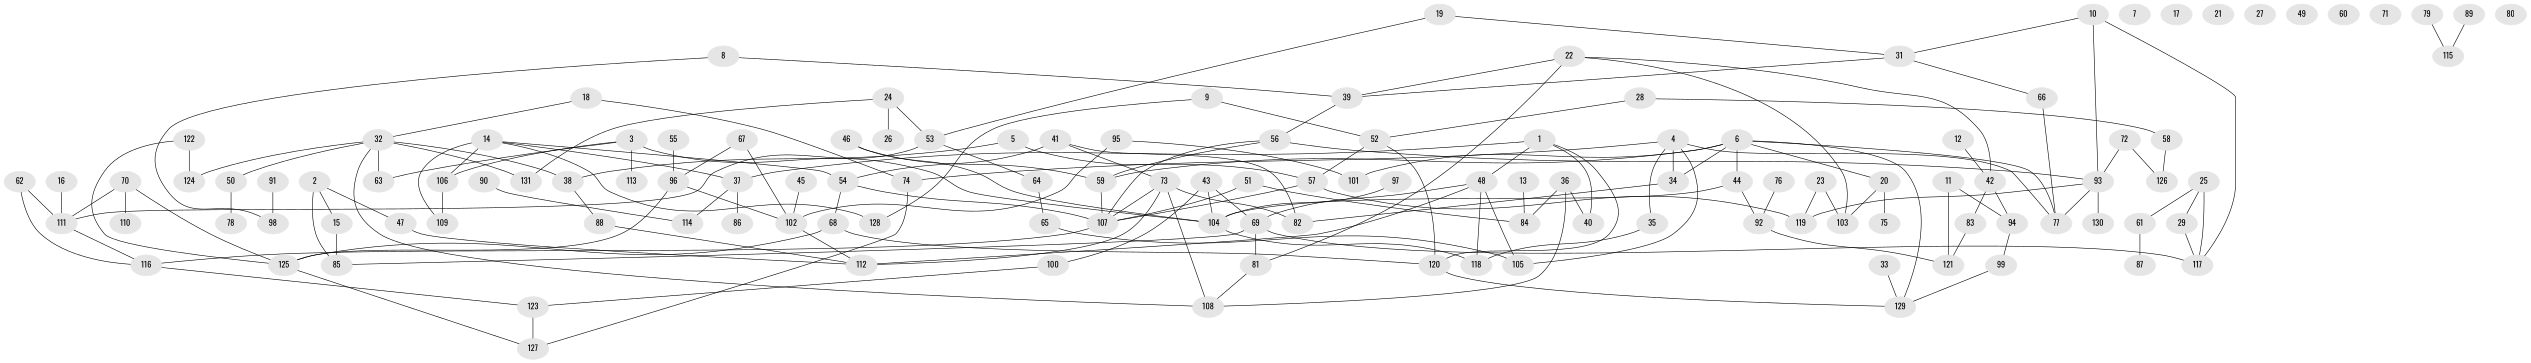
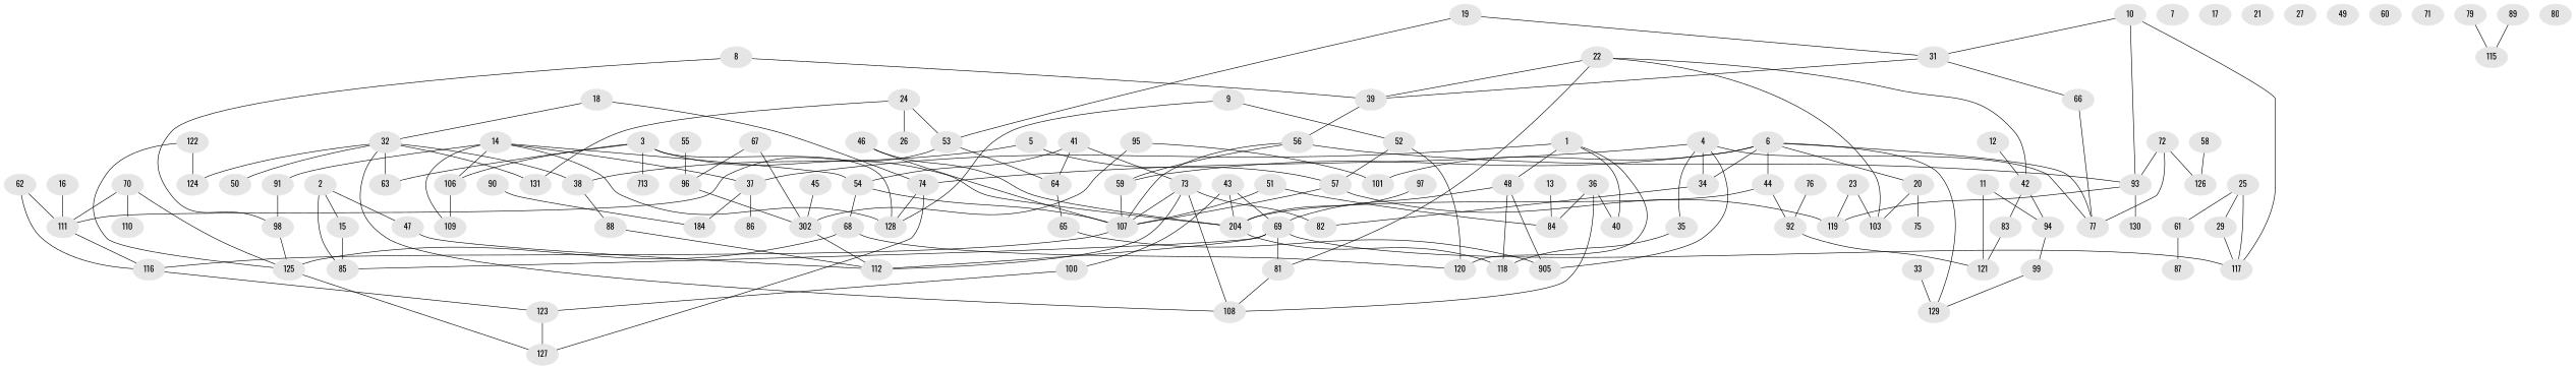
  graph {
    fontname=Oswald
    node [color=gray90 fontname=Oswald style=filled]
    edge [fontname=Oswald]
    1
    37
    40
    48
    120
    86
-   114
-   105
+   114 [label=184]
+   105 [label=905]
    118
    69
    112
    129
    2
    15
    47
    85
    3
    63
-   104
+   104 [label=204]
    106
-   113
+   113 [label=713]
    128
    109
    4
    34
    35
    74
    77
    82
    127
    5
    38
    57
    88
    119
    107
    6
    20
    44
    59
    101
    75
    103
    92
    7
    8
    39
    98
    56
    125
    9
    52
    10
    31
    93
    117
    66
    130
    11
    94
    121
    99
    12
    42
    83
    13
    84
    14
    54
    91
    68
    16
    111
    116
    17
    18
    32
    131
    50
    108
    124
    19
    53
    64
    81
    21
    22
    23
    24
    26
    25
    29
    61
    87
    27
-   28
    58
    126
-   78
    33
    36
    41
    73
    65
    43
    100
    123
    45
-   102
+   102 [label=302]
    46
    49
    51
    55
    96
    60
    62
    67
    70
    110
    71
    72
    76
    79
    115
    80
    89
    90
    95
    97
    122
    1 -- 37
    1 -- 40
    1 -- 48
    1 -- 120
    37 -- 86
    37 -- 114
    48 -- 105
    48 -- 118
    48 -- 69
-   48 -- 112
-   120 -- 129
+   69 -- 112
    69 -- 85
    69 -- 117
    69 -- 81
    2 -- 15
    2 -- 47
    2 -- 85
    15 -- 85
    47 -- 112
    3 -- 63
    3 -- 104
    3 -- 106
    3 -- 113
+   3 -- 128
    104 -- 118
    106 -- 109
    4 -- 105
    4 -- 34
    4 -- 35
    4 -- 74
    4 -- 77
    34 -- 82
    35 -- 118
+   74 -- 128
    74 -- 127
    5 -- 38
    5 -- 57
    38 -- 88
    57 -- 119
    57 -- 107
    88 -- 112
    107 -- 116
    6 -- 129
    6 -- 34
    6 -- 77
    6 -- 20
    6 -- 44
    6 -- 59
    6 -- 101
    20 -- 75
    20 -- 103
    44 -- 104
    44 -- 92
    59 -- 107
    92 -- 121
    8 -- 39
    8 -- 98
    39 -- 56
-   96 -- 125
+   98 -- 125
    56 -- 107
    56 -- 59
    56 -- 93
    125 -- 127
    9 -- 128
    9 -- 52
    52 -- 120
    52 -- 57
    10 -- 31
    10 -- 93
    10 -- 117
    31 -- 39
    31 -- 66
    93 -- 119
    93 -- 130
    66 -- 77
    11 -- 94
    11 -- 121
    94 -- 99
    99 -- 129
    12 -- 42
    42 -- 94
    42 -- 83
    83 -- 121
    13 -- 84
    14 -- 37
    14 -- 106
    14 -- 128
    14 -- 109
    14 -- 54
+   14 -- 91
    54 -- 107
    54 -- 68
    91 -- 98
    68 -- 120
    68 -- 125
    16 -- 111
    111 -- 116
    116 -- 123
    18 -- 74
    18 -- 32
    32 -- 63
    32 -- 38
    32 -- 131
    32 -- 50
    32 -- 108
    32 -- 124
-   50 -- 78
    19 -- 31
    19 -- 53
    53 -- 111
    53 -- 64
    64 -- 65
    81 -- 108
    22 -- 103
    22 -- 39
    22 -- 42
    22 -- 81
    23 -- 119
    23 -- 103
    24 -- 131
    24 -- 53
    24 -- 26
    25 -- 117
    25 -- 29
    25 -- 61
    29 -- 117
    61 -- 87
-   28 -- 52
-   28 -- 58
    58 -- 126
    33 -- 129
    36 -- 40
    36 -- 84
    36 -- 108
    41 -- 54
-   41 -- 82
+   41 -- 64
    41 -- 73
    73 -- 112
    73 -- 82
    73 -- 107
    73 -- 108
    65 -- 105
    43 -- 69
    43 -- 104
    43 -- 100
    100 -- 123
    123 -- 127
    45 -- 102
    102 -- 112
    46 -- 104
-   46 -- 59
+   46 -- 107
    51 -- 107
    51 -- 84
    55 -- 96
    96 -- 102
    62 -- 111
    62 -- 116
    67 -- 102
    67 -- 96
    70 -- 125
    70 -- 111
    70 -- 110
-   93 -- 77
+   72 -- 77
    72 -- 93
    72 -- 126
    76 -- 92
    79 -- 115
    89 -- 115
    90 -- 114
    95 -- 101
    95 -- 102
    97 -- 104
    122 -- 125
    122 -- 124
  }
